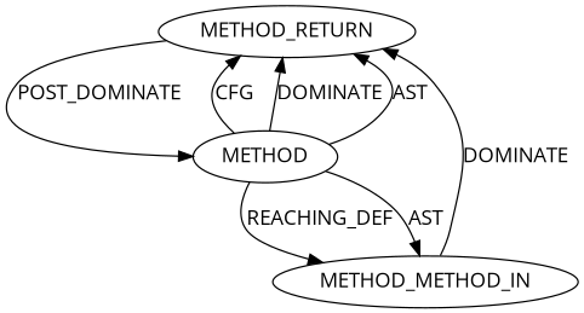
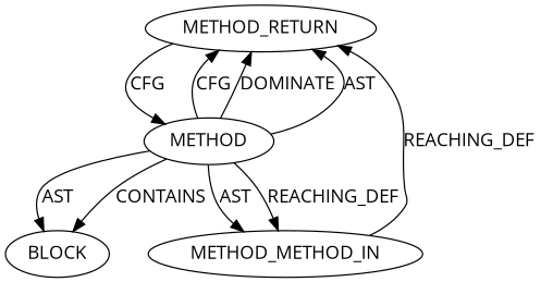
  digraph {
    fontname="Open Sans"
    node [CODE="<empty>" ORDER=1 TYPE_FULL_NAME=ANY fontname="Open Sans"]
    edge [fontname="Open Sans"]
    n1 [CODE=RET EVALUATION_STRATEGY=BY_VALUE ORDER=2 label=METHOD_RETURN]
    n2 [AST_PARENT_FULL_NAME="<global>" AST_PARENT_TYPE=NAMESPACE_BLOCK FILENAME="<empty>" FULL_NAME=skb_frag_address IS_EXTERNAL=true NAME=skb_frag_address ORDER=0 label=METHOD TYPE_FULL_NAME=""]
    n3 [CODE=p1 EVALUATION_STRATEGY=BY_VALUE INDEX=1 IS_VARIADIC=false NAME=p1 label=METHOD_METHOD_IN]
-   n1 -> n2 [label=POST_DOMINATE]
+   n4 [ARGUMENT_INDEX=1 label=BLOCK]
+   n1 -> n2 [label=CFG]
    n2 -> n1 [label=CFG]
    n2 -> n1 [label=DOMINATE]
    n2 -> n1 [label=AST]
    n2 -> n3 [label=REACHING_DEF]
    n2 -> n3 [label=AST]
-   n3 -> n1 [VARIABLE=p1 label=DOMINATE]
+   n2 -> n4 [label=AST]
+   n2 -> n4 [label=CONTAINS]
+   n3 -> n1 [VARIABLE=p1 label=REACHING_DEF]
  }
